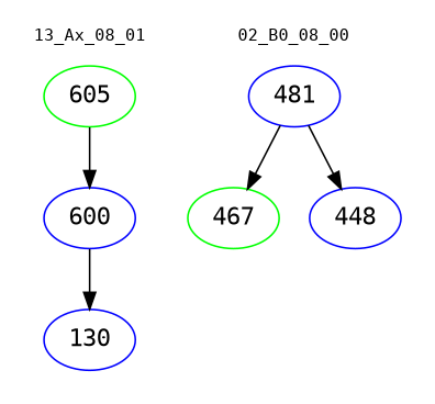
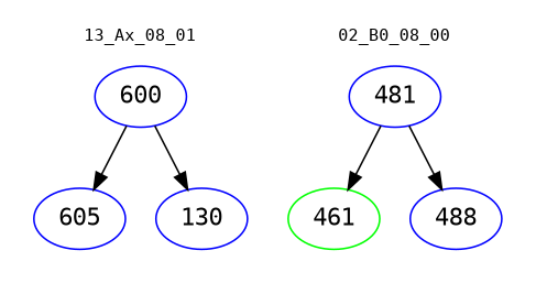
  digraph {
    fontname="DejaVu Sans Mono"
    node [color=blue fontname="DejaVu Sans Mono"]
    edge [color=black fontname="DejaVu Sans Mono"]
-   n1 [color=green label=605]
+   n1 [label=605]
    n2 [label=600]
    n3 [label=130]
-   n4 [color=green label=467]
+   n4 [color=green label=461]
    n5 [label=481]
-   n6 [label=448]
+   n6 [label=488]
    subgraph cluster_1 {
      color=white
      fontsize=10
      label="13_Ax_08_01"
      n1
      n2
      n3
    }
    subgraph cluster_2 {
      color=white
      fontsize=10
      label="02_B0_08_00"
      n4
      n5
      n6
    }
-   n1 -> n2
+   n2 -> n1
    n2 -> n3
    n5 -> n4
    n5 -> n6
  }
